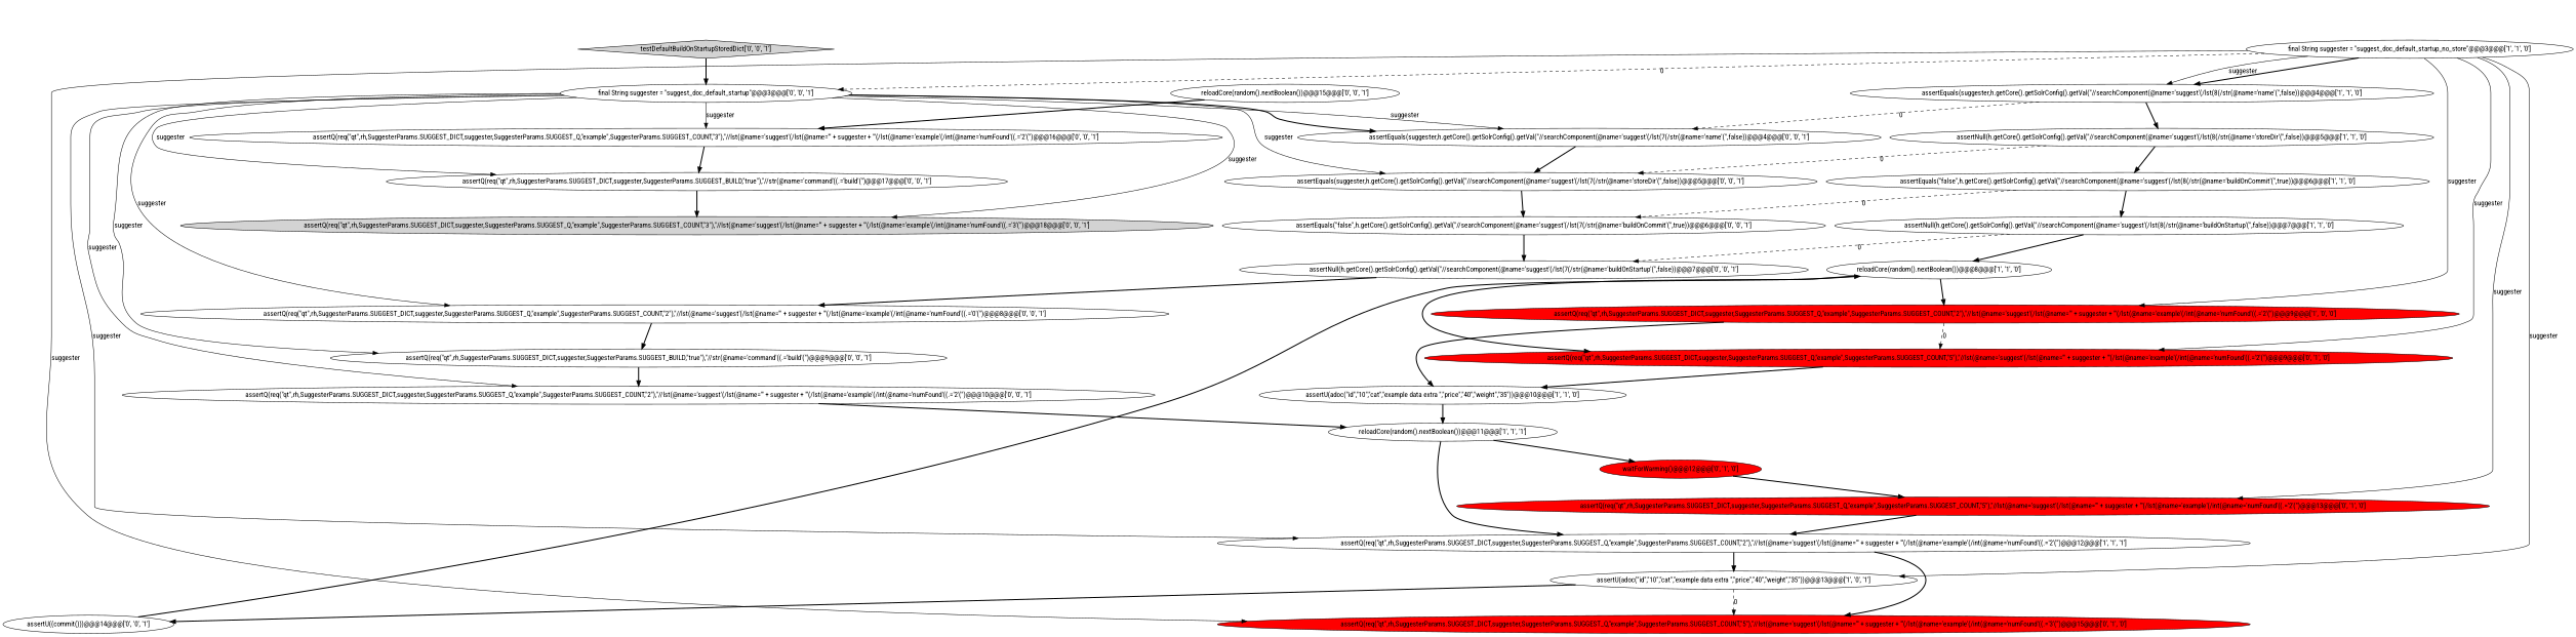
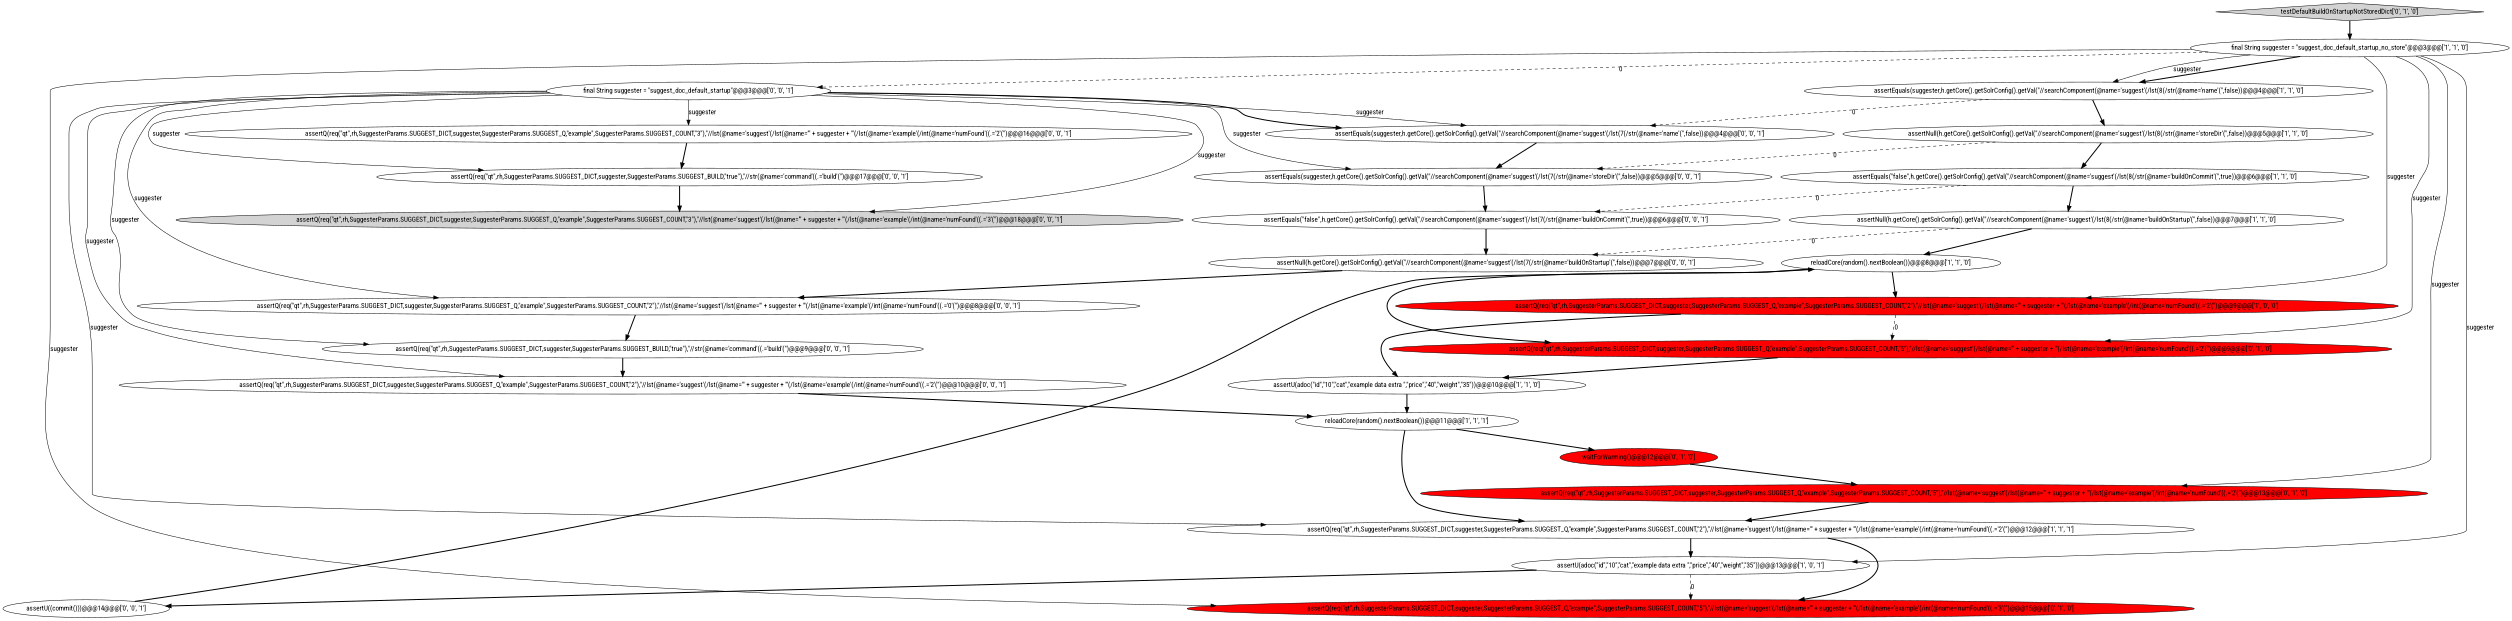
  digraph {
    fontname="Roboto Condensed"
    node [fillcolor=white fontname="Roboto Condensed" shape=ellipse style=filled]
    edge [fontname="Roboto Condensed" style=bold]
    n1 [label="reloadCore(random().nextBoolean())@@@8@@@['1', '1', '0']"]
    n2 [fillcolor=red label="assertQ(req(\"qt\",rh,SuggesterParams.SUGGEST_DICT,suggester,SuggesterParams.SUGGEST_Q,\"example\",SuggesterParams.SUGGEST_COUNT,\"5\"),\"//lst(@name='suggest'(/lst(@name='\" + suggester + \"'(/lst(@name='example'(/int(@name='numFound'((.='2'(\")@@@9@@@['0', '1', '0']"]
    n3 [fillcolor=red label="assertQ(req(\"qt\",rh,SuggesterParams.SUGGEST_DICT,suggester,SuggesterParams.SUGGEST_Q,\"example\",SuggesterParams.SUGGEST_COUNT,\"2\"),\"//lst(@name='suggest'(/lst(@name='\" + suggester + \"'(/lst(@name='example'(/int(@name='numFound'((.='2'(\")@@@9@@@['1', '0', '0']"]
    n4 [label="assertU(adoc(\"id\",\"10\",\"cat\",\"example data extra \",\"price\",\"40\",\"weight\",\"35\"))@@@10@@@['1', '1', '0']"]
-   n5 [fillcolor=lightgray label="testDefaultBuildOnStartupStoredDict['0', '0', '1']" shape=diamond]
    n6 [label="final String suggester = \"suggest_doc_default_startup\"@@@3@@@['0', '0', '1']"]
    n7 [label="assertQ(req(\"qt\",rh,SuggesterParams.SUGGEST_DICT,suggester,SuggesterParams.SUGGEST_Q,\"example\",SuggesterParams.SUGGEST_COUNT,\"2\"),\"//lst(@name='suggest'(/lst(@name='\" + suggester + \"'(/lst(@name='example'(/int(@name='numFound'((.='0'(\")@@@8@@@['0', '0', '1']"]
    n8 [label="assertQ(req(\"qt\",rh,SuggesterParams.SUGGEST_DICT,suggester,SuggesterParams.SUGGEST_BUILD,\"true\"),\"//str(@name='command'((.='build'(\")@@@9@@@['0', '0', '1']"]
    n9 [label="assertEquals(suggester,h.getCore().getSolrConfig().getVal(\"//searchComponent(@name='suggest'(/lst(7(/str(@name='name'(\",false))@@@4@@@['0', '0', '1']"]
    n10 [label="assertQ(req(\"qt\",rh,SuggesterParams.SUGGEST_DICT,suggester,SuggesterParams.SUGGEST_Q,\"example\",SuggesterParams.SUGGEST_COUNT,\"3\"),\"//lst(@name='suggest'(/lst(@name='\" + suggester + \"'(/lst(@name='example'(/int(@name='numFound'((.='2'(\")@@@16@@@['0', '0', '1']"]
    n11 [label="assertQ(req(\"qt\",rh,SuggesterParams.SUGGEST_DICT,suggester,SuggesterParams.SUGGEST_BUILD,\"true\"),\"//str(@name='command'((.='build'(\")@@@17@@@['0', '0', '1']"]
    n12 [fillcolor=lightgray label="assertQ(req(\"qt\",rh,SuggesterParams.SUGGEST_DICT,suggester,SuggesterParams.SUGGEST_Q,\"example\",SuggesterParams.SUGGEST_COUNT,\"3\"),\"//lst(@name='suggest'(/lst(@name='\" + suggester + \"'(/lst(@name='example'(/int(@name='numFound'((.='3'(\")@@@18@@@['0', '0', '1']"]
    n13 [label="assertEquals(suggester,h.getCore().getSolrConfig().getVal(\"//searchComponent(@name='suggest'(/lst(7(/str(@name='storeDir'(\",false))@@@5@@@['0', '0', '1']"]
    n14 [label="assertQ(req(\"qt\",rh,SuggesterParams.SUGGEST_DICT,suggester,SuggesterParams.SUGGEST_Q,\"example\",SuggesterParams.SUGGEST_COUNT,\"2\"),\"//lst(@name='suggest'(/lst(@name='\" + suggester + \"'(/lst(@name='example'(/int(@name='numFound'((.='2'(\")@@@12@@@['1', '1', '1']"]
    n15 [label="assertQ(req(\"qt\",rh,SuggesterParams.SUGGEST_DICT,suggester,SuggesterParams.SUGGEST_Q,\"example\",SuggesterParams.SUGGEST_COUNT,\"2\"),\"//lst(@name='suggest'(/lst(@name='\" + suggester + \"'(/lst(@name='example'(/int(@name='numFound'((.='2'(\")@@@10@@@['0', '0', '1']"]
    n16 [label="assertU((commit()))@@@14@@@['0', '0', '1']"]
-   n17 [label="reloadCore(random().nextBoolean())@@@15@@@['0', '0', '1']"]
    n18 [label="reloadCore(random().nextBoolean())@@@11@@@['1', '1', '1']"]
    n19 [label="final String suggester = \"suggest_doc_default_startup_no_store\"@@@3@@@['1', '1', '0']"]
    n20 [label="assertEquals(suggester,h.getCore().getSolrConfig().getVal(\"//searchComponent(@name='suggest'(/lst(8(/str(@name='name'(\",false))@@@4@@@['1', '1', '0']"]
    n21 [label="assertU(adoc(\"id\",\"10\",\"cat\",\"example data extra \",\"price\",\"40\",\"weight\",\"35\"))@@@13@@@['1', '0', '1']"]
    n22 [fillcolor=red label="assertQ(req(\"qt\",rh,SuggesterParams.SUGGEST_DICT,suggester,SuggesterParams.SUGGEST_Q,\"example\",SuggesterParams.SUGGEST_COUNT,\"5\"),\"//lst(@name='suggest'(/lst(@name='\" + suggester + \"'(/lst(@name='example'(/int(@name='numFound'((.='2'(\")@@@13@@@['0', '1', '0']"]
    n23 [fillcolor=red label="assertQ(req(\"qt\",rh,SuggesterParams.SUGGEST_DICT,suggester,SuggesterParams.SUGGEST_Q,\"example\",SuggesterParams.SUGGEST_COUNT,\"5\"),\"//lst(@name='suggest'(/lst(@name='\" + suggester + \"'(/lst(@name='example'(/int(@name='numFound'((.='3'(\")@@@15@@@['0', '1', '0']"]
    n24 [label="assertNull(h.getCore().getSolrConfig().getVal(\"//searchComponent(@name='suggest'(/lst(8(/str(@name='storeDir'(\",false))@@@5@@@['1', '1', '0']"]
    n25 [fillcolor=red label="waitForWarming()@@@12@@@['0', '1', '0']"]
    n26 [label="assertEquals(\"false\",h.getCore().getSolrConfig().getVal(\"//searchComponent(@name='suggest'(/lst(8(/str(@name='buildOnCommit'(\",true))@@@6@@@['1', '1', '0']"]
    n27 [label="assertNull(h.getCore().getSolrConfig().getVal(\"//searchComponent(@name='suggest'(/lst(8(/str(@name='buildOnStartup'(\",false))@@@7@@@['1', '1', '0']"]
    n28 [label="assertEquals(\"false\",h.getCore().getSolrConfig().getVal(\"//searchComponent(@name='suggest'(/lst(7(/str(@name='buildOnCommit'(\",true))@@@6@@@['0', '0', '1']"]
    n29 [label="assertNull(h.getCore().getSolrConfig().getVal(\"//searchComponent(@name='suggest'(/lst(7(/str(@name='buildOnStartup'(\",false))@@@7@@@['0', '0', '1']"]
+   n30 [fillcolor=lightgray label="testDefaultBuildOnStartupNotStoredDict['0', '1', '0']" shape=diamond]
    n1 -> n2
    n1 -> n3
    n2 -> n4
    n3 -> n2 [label=0 style=dashed]
    n3 -> n4
    n4 -> n18
-   n5 -> n6
    n6 -> n7 [label=suggester style=solid]
    n6 -> n8 [label=suggester style=solid]
    n6 -> n9 [label=suggester style=solid]
    n6 -> n9
    n6 -> n10 [label=suggester style=solid]
    n6 -> n11 [label=suggester style=solid]
    n6 -> n12 [label=suggester style=solid]
    n6 -> n13 [label=suggester style=solid]
    n6 -> n14 [label=suggester style=solid]
    n6 -> n15 [label=suggester style=solid]
    n7 -> n8
    n8 -> n15
    n9 -> n13
    n10 -> n11
    n11 -> n12
    n13 -> n28
    n14 -> n21
    n14 -> n23
    n15 -> n18
    n16 -> n1
-   n17 -> n10
    n18 -> n14
    n18 -> n25
    n19 -> n2 [label=suggester style=solid]
    n19 -> n3 [label=suggester style=solid]
    n19 -> n6 [label=0 style=dashed]
    n19 -> n20
    n19 -> n20 [label=suggester style=solid]
    n19 -> n21 [label=suggester style=solid]
    n19 -> n22 [label=suggester style=solid]
    n19 -> n23 [label=suggester style=solid]
    n20 -> n9 [label=0 style=dashed]
    n20 -> n24
    n21 -> n16
    n21 -> n23 [label=0 style=dashed]
    n22 -> n14
    n24 -> n13 [label=0 style=dashed]
    n24 -> n26
    n25 -> n22
    n26 -> n27
    n26 -> n28 [label=0 style=dashed]
    n27 -> n1
    n27 -> n29 [label=0 style=dashed]
    n28 -> n29
    n29 -> n7
+   n30 -> n19
  }
